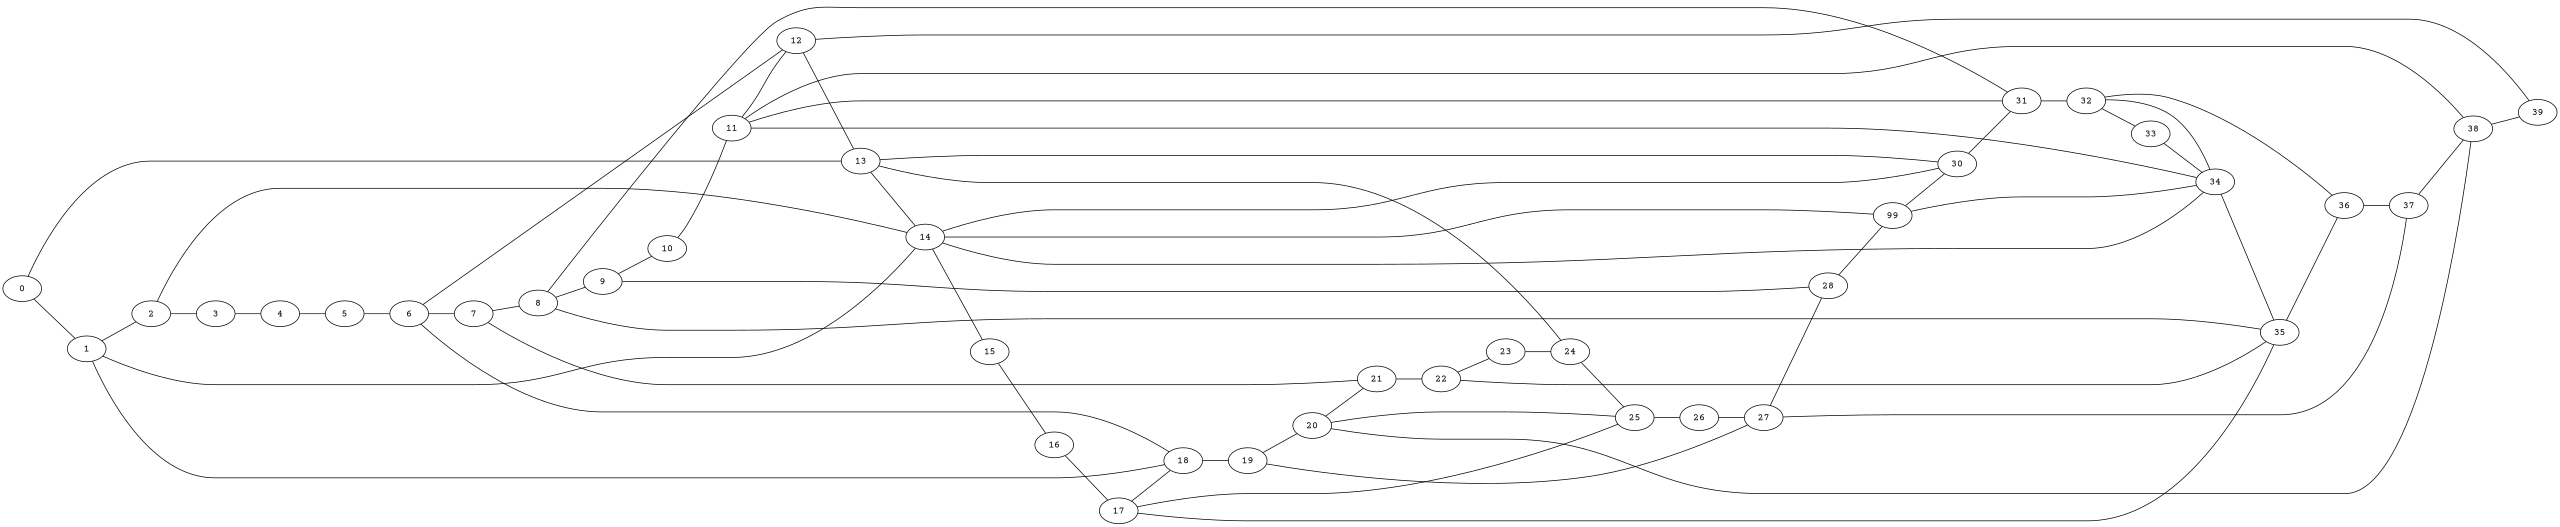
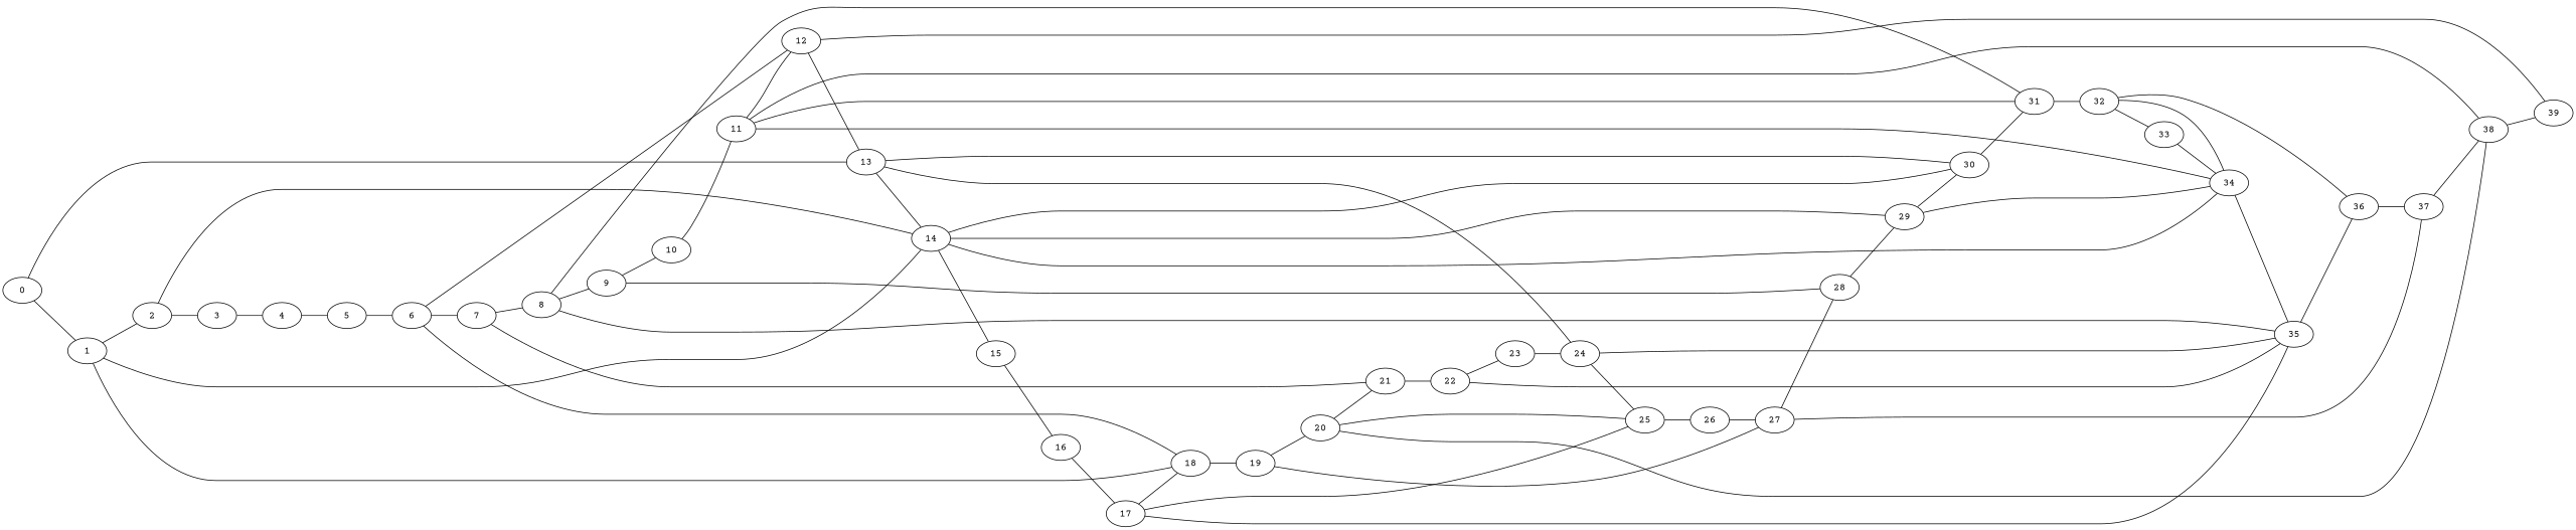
  graph {
    fontname="Courier Prime"
    rankdir=LR
    node [fontname="Courier Prime"]
    edge [fontname="Courier Prime"]
    0
    1
    13
    2
    14
    18
    30
    24
    3
    34
    15
-   29 [label=99]
+   29
    19
    31
    35
    25
    4
    16
    20
    27
    5
    6
    7
    12
    8
    21
    39
    9
    22
    10
    28
    36
    32
    23
    11
    37
    33
    38
    26
    17
    0 -- 1
    0 -- 13
    1 -- 2
    1 -- 14
    1 -- 18
    13 -- 14
    13 -- 30
    13 -- 24
    2 -- 14
    2 -- 3
    14 -- 30
    14 -- 34
    14 -- 15
    14 -- 29
    18 -- 19
    30 -- 31
+   24 -- 35
    24 -- 25
    3 -- 4
    34 -- 35
    15 -- 16
    29 -- 30
    29 -- 34
    19 -- 20
    19 -- 27
    31 -- 32
    35 -- 36
    25 -- 26
    4 -- 5
    16 -- 17
    20 -- 25
    20 -- 21
    20 -- 38
    27 -- 28
    27 -- 37
    5 -- 6
    6 -- 18
    6 -- 7
    6 -- 12
    7 -- 8
    7 -- 21
    12 -- 13
    12 -- 39
    8 -- 31
    8 -- 35
    8 -- 9
    21 -- 22
    9 -- 10
    9 -- 28
    22 -- 35
    22 -- 23
    10 -- 11
    28 -- 29
    36 -- 37
    32 -- 34
    32 -- 36
    32 -- 33
    23 -- 24
    11 -- 34
    11 -- 31
    11 -- 12
    11 -- 38
    37 -- 38
    33 -- 34
    38 -- 39
    26 -- 27
    17 -- 18
    17 -- 35
    17 -- 25
  }
